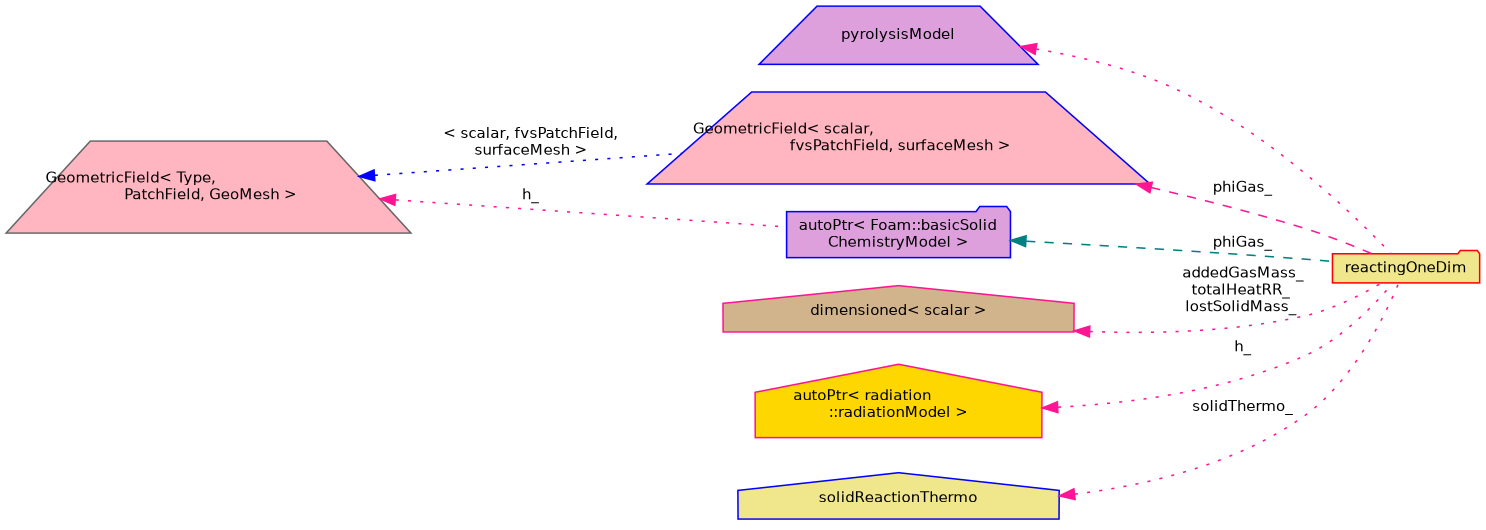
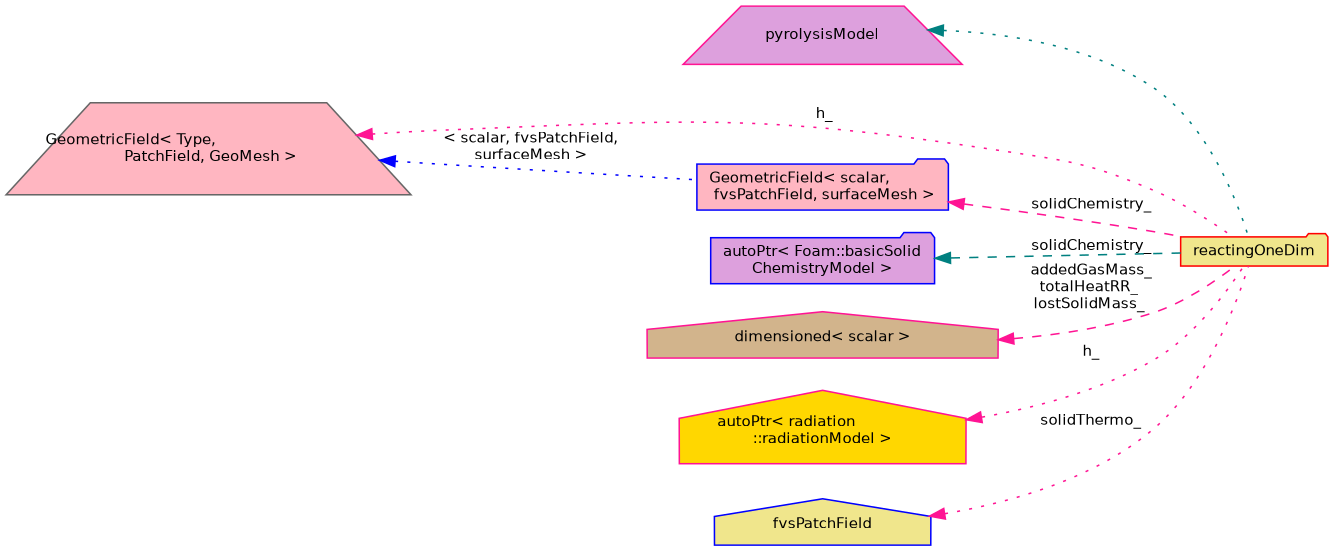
  digraph {
    rankdir=LR
    node [color=blue fillcolor=khaki fontname=Helvetica fontsize=10 shape=folder style=filled]
    edge [color=deeppink dir=back fontname=Helvetica fontsize=10 labelfontname=Helvetica labelfontsize=10 style=dotted]
    n1 [color=red fontcolor=black height=0.2 label=reactingOneDim width=0.4]
-   n2 [fillcolor=plum height=0.2 label=pyrolysisModel shape=trapezium width=0.4]
+   n2 [color=deeppink fillcolor=plum height=0.2 label=pyrolysisModel shape=trapezium width=0.4]
    n3 [color=gray40 fillcolor=lightpink height=0.2 label="GeometricField\< Type,\l PatchField, GeoMesh \>" shape=trapezium width=0.4]
-   n4 [fillcolor=lightpink height=0.2 label="GeometricField\< scalar,\l fvsPatchField, surfaceMesh \>" shape=trapezium width=0.4]
+   n4 [fillcolor=lightpink height=0.2 label="GeometricField\< scalar,\l fvsPatchField, surfaceMesh \>" width=0.4]
    n5 [fillcolor=plum height=0.2 label="autoPtr\< Foam::basicSolid\lChemistryModel \>" width=0.4]
    n6 [color=deeppink fillcolor=tan height=0.2 label="dimensioned\< scalar \>" shape=house width=0.4]
    n7 [color=deeppink fillcolor=gold height=0.2 label="autoPtr\< radiation\l::radiationModel \>" shape=house width=0.4]
-   n8 [height=0.2 label=solidReactionThermo shape=house width=0.4]
-   n2 -> n1
-   n3 -> n5 [label=" h_"]
+   n8 [height=0.2 label=fvsPatchField shape=house width=0.4]
+   n2 -> n1 [color=teal]
+   n3 -> n1 [label=" h_"]
    n3 -> n4 [color=blue label=" \< scalar, fvsPatchField,\l surfaceMesh \>"]
-   n4 -> n1 [label=" phiGas_" style=dashed]
-   n5 -> n1 [color=teal label=" phiGas_" style=dashed]
-   n6 -> n1 [label=" addedGasMass_\ntotalHeatRR_\nlostSolidMass_"]
+   n4 -> n1 [label=" solidChemistry_" style=dashed]
+   n5 -> n1 [color=teal label=" solidChemistry_" style=dashed]
+   n6 -> n1 [label=" addedGasMass_\ntotalHeatRR_\nlostSolidMass_" style=dashed]
    n7 -> n1 [label=" h_"]
    n8 -> n1 [label=" solidThermo_"]
  }
